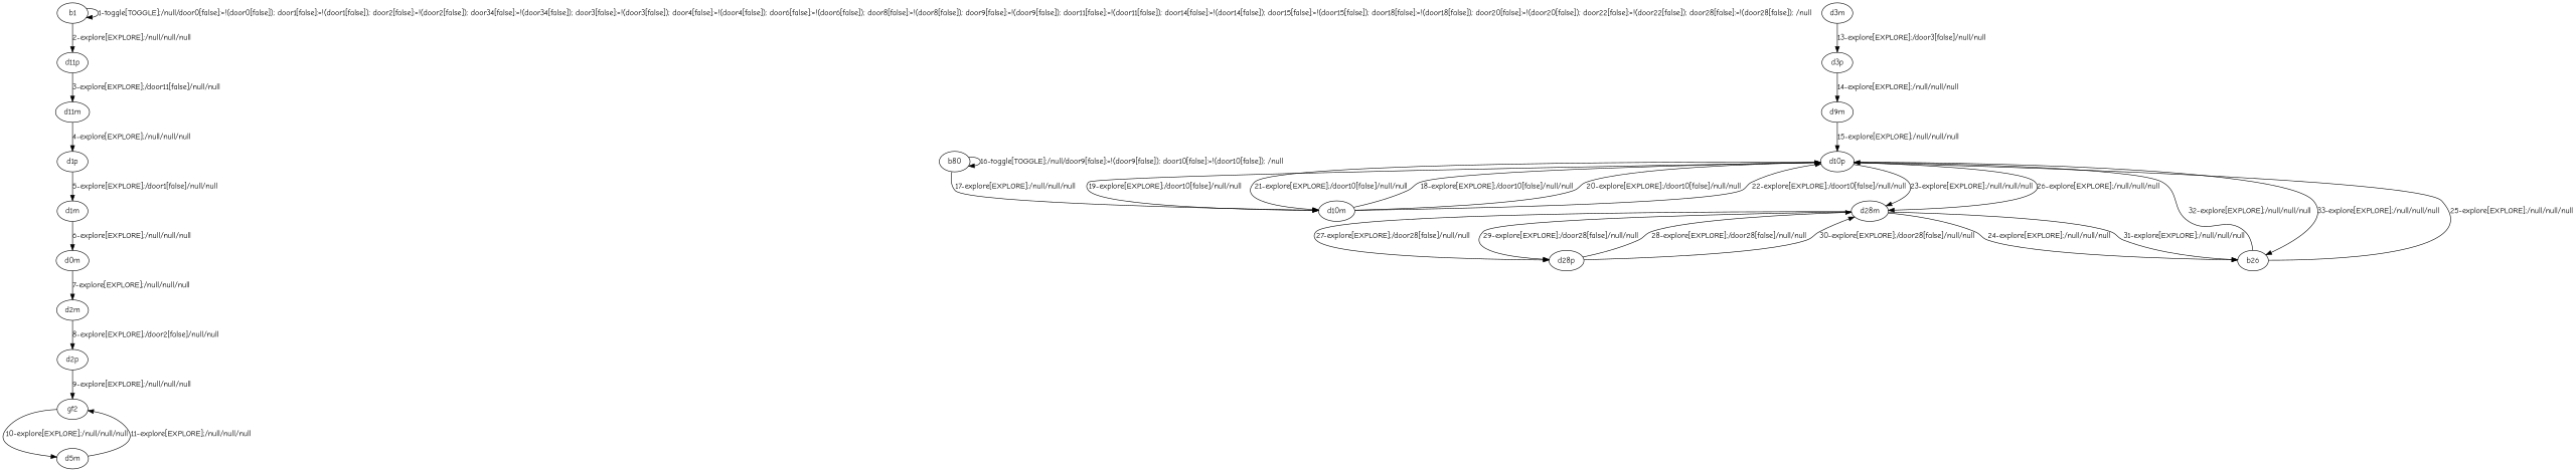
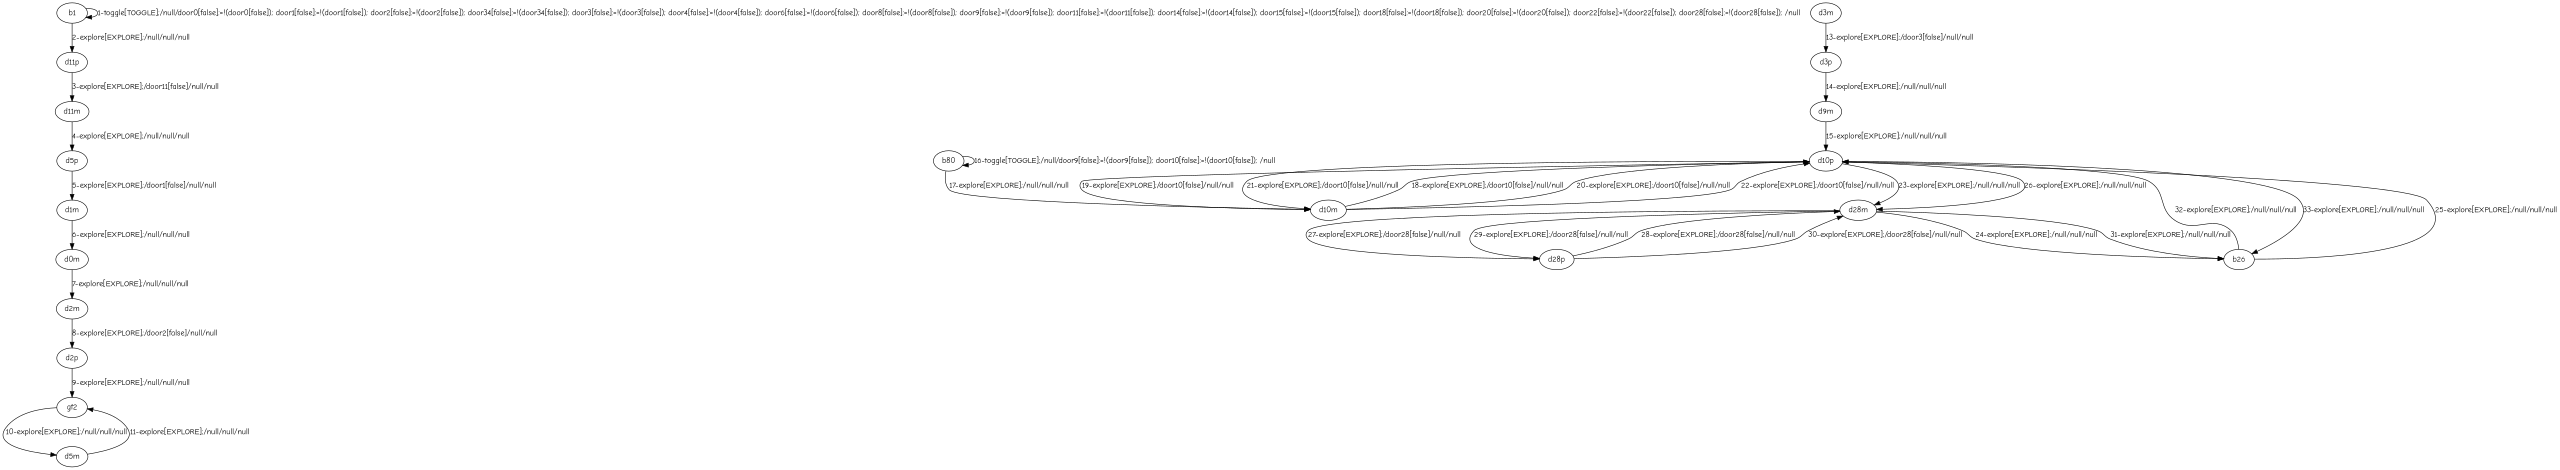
  digraph {
    fontname="Comic Neue"
    node [fontname="Comic Neue"]
    edge [fontname="Comic Neue"]
    b1
    d11p
    d11m
-   d1p
+   d1p [label=d5p]
    d1m
    d0m
    d2m
    d2p
    gf2
    d5m
    d3m
    d3p
    d9m
    d10p
    b80
    d10m
    d28m
    b26
    d28p
    b1 -> b1 [label="1-toggle[TOGGLE];/null/door0[false]:=!(door0[false]); door1[false]:=!(door1[false]); door2[false]:=!(door2[false]); door34[false]:=!(door34[false]); door3[false]:=!(door3[false]); door4[false]:=!(door4[false]); door6[false]:=!(door6[false]); door8[false]:=!(door8[false]); door9[false]:=!(door9[false]); door11[false]:=!(door11[false]); door14[false]:=!(door14[false]); door15[false]:=!(door15[false]); door18[false]:=!(door18[false]); door20[false]:=!(door20[false]); door22[false]:=!(door22[false]); door28[false]:=!(door28[false]); /null"]
    b1 -> d11p [label="2-explore[EXPLORE];/null/null/null"]
    d11p -> d11m [label="3-explore[EXPLORE];/door11[false]/null/null"]
    d11m -> d1p [label="4-explore[EXPLORE];/null/null/null"]
    d1p -> d1m [label="5-explore[EXPLORE];/door1[false]/null/null"]
    d1m -> d0m [label="6-explore[EXPLORE];/null/null/null"]
    d0m -> d2m [label="7-explore[EXPLORE];/null/null/null"]
    d2m -> d2p [label="8-explore[EXPLORE];/door2[false]/null/null"]
    d2p -> gf2 [label="9-explore[EXPLORE];/null/null/null"]
    gf2 -> d5m [label="10-explore[EXPLORE];/null/null/null"]
    d5m -> gf2 [label="11-explore[EXPLORE];/null/null/null"]
    d3m -> d3p [label="13-explore[EXPLORE];/door3[false]/null/null"]
    d3p -> d9m [label="14-explore[EXPLORE];/null/null/null"]
    d9m -> d10p [label="15-explore[EXPLORE];/null/null/null"]
    d10p -> d10m [label="19-explore[EXPLORE];/door10[false]/null/null"]
    d10p -> d10m [label="21-explore[EXPLORE];/door10[false]/null/null"]
    d10p -> d28m [label="23-explore[EXPLORE];/null/null/null"]
    d10p -> d28m [label="26-explore[EXPLORE];/null/null/null"]
    d10p -> b26 [label="33-explore[EXPLORE];/null/null/null"]
    b80 -> b80 [label="16-toggle[TOGGLE];/null/door9[false]:=!(door9[false]); door10[false]:=!(door10[false]); /null"]
    b80 -> d10m [label="17-explore[EXPLORE];/null/null/null"]
    d10m -> d10p [label="18-explore[EXPLORE];/door10[false]/null/null"]
    d10m -> d10p [label="20-explore[EXPLORE];/door10[false]/null/null"]
    d10m -> d10p [label="22-explore[EXPLORE];/door10[false]/null/null"]
    d28m -> b26 [label="24-explore[EXPLORE];/null/null/null"]
    d28m -> b26 [label="31-explore[EXPLORE];/null/null/null"]
    d28m -> d28p [label="27-explore[EXPLORE];/door28[false]/null/null"]
    d28m -> d28p [label="29-explore[EXPLORE];/door28[false]/null/null"]
    b26 -> d10p [label="25-explore[EXPLORE];/null/null/null"]
    b26 -> d10p [label="32-explore[EXPLORE];/null/null/null"]
    d28p -> d28m [label="28-explore[EXPLORE];/door28[false]/null/null"]
    d28p -> d28m [label="30-explore[EXPLORE];/door28[false]/null/null"]
  }
